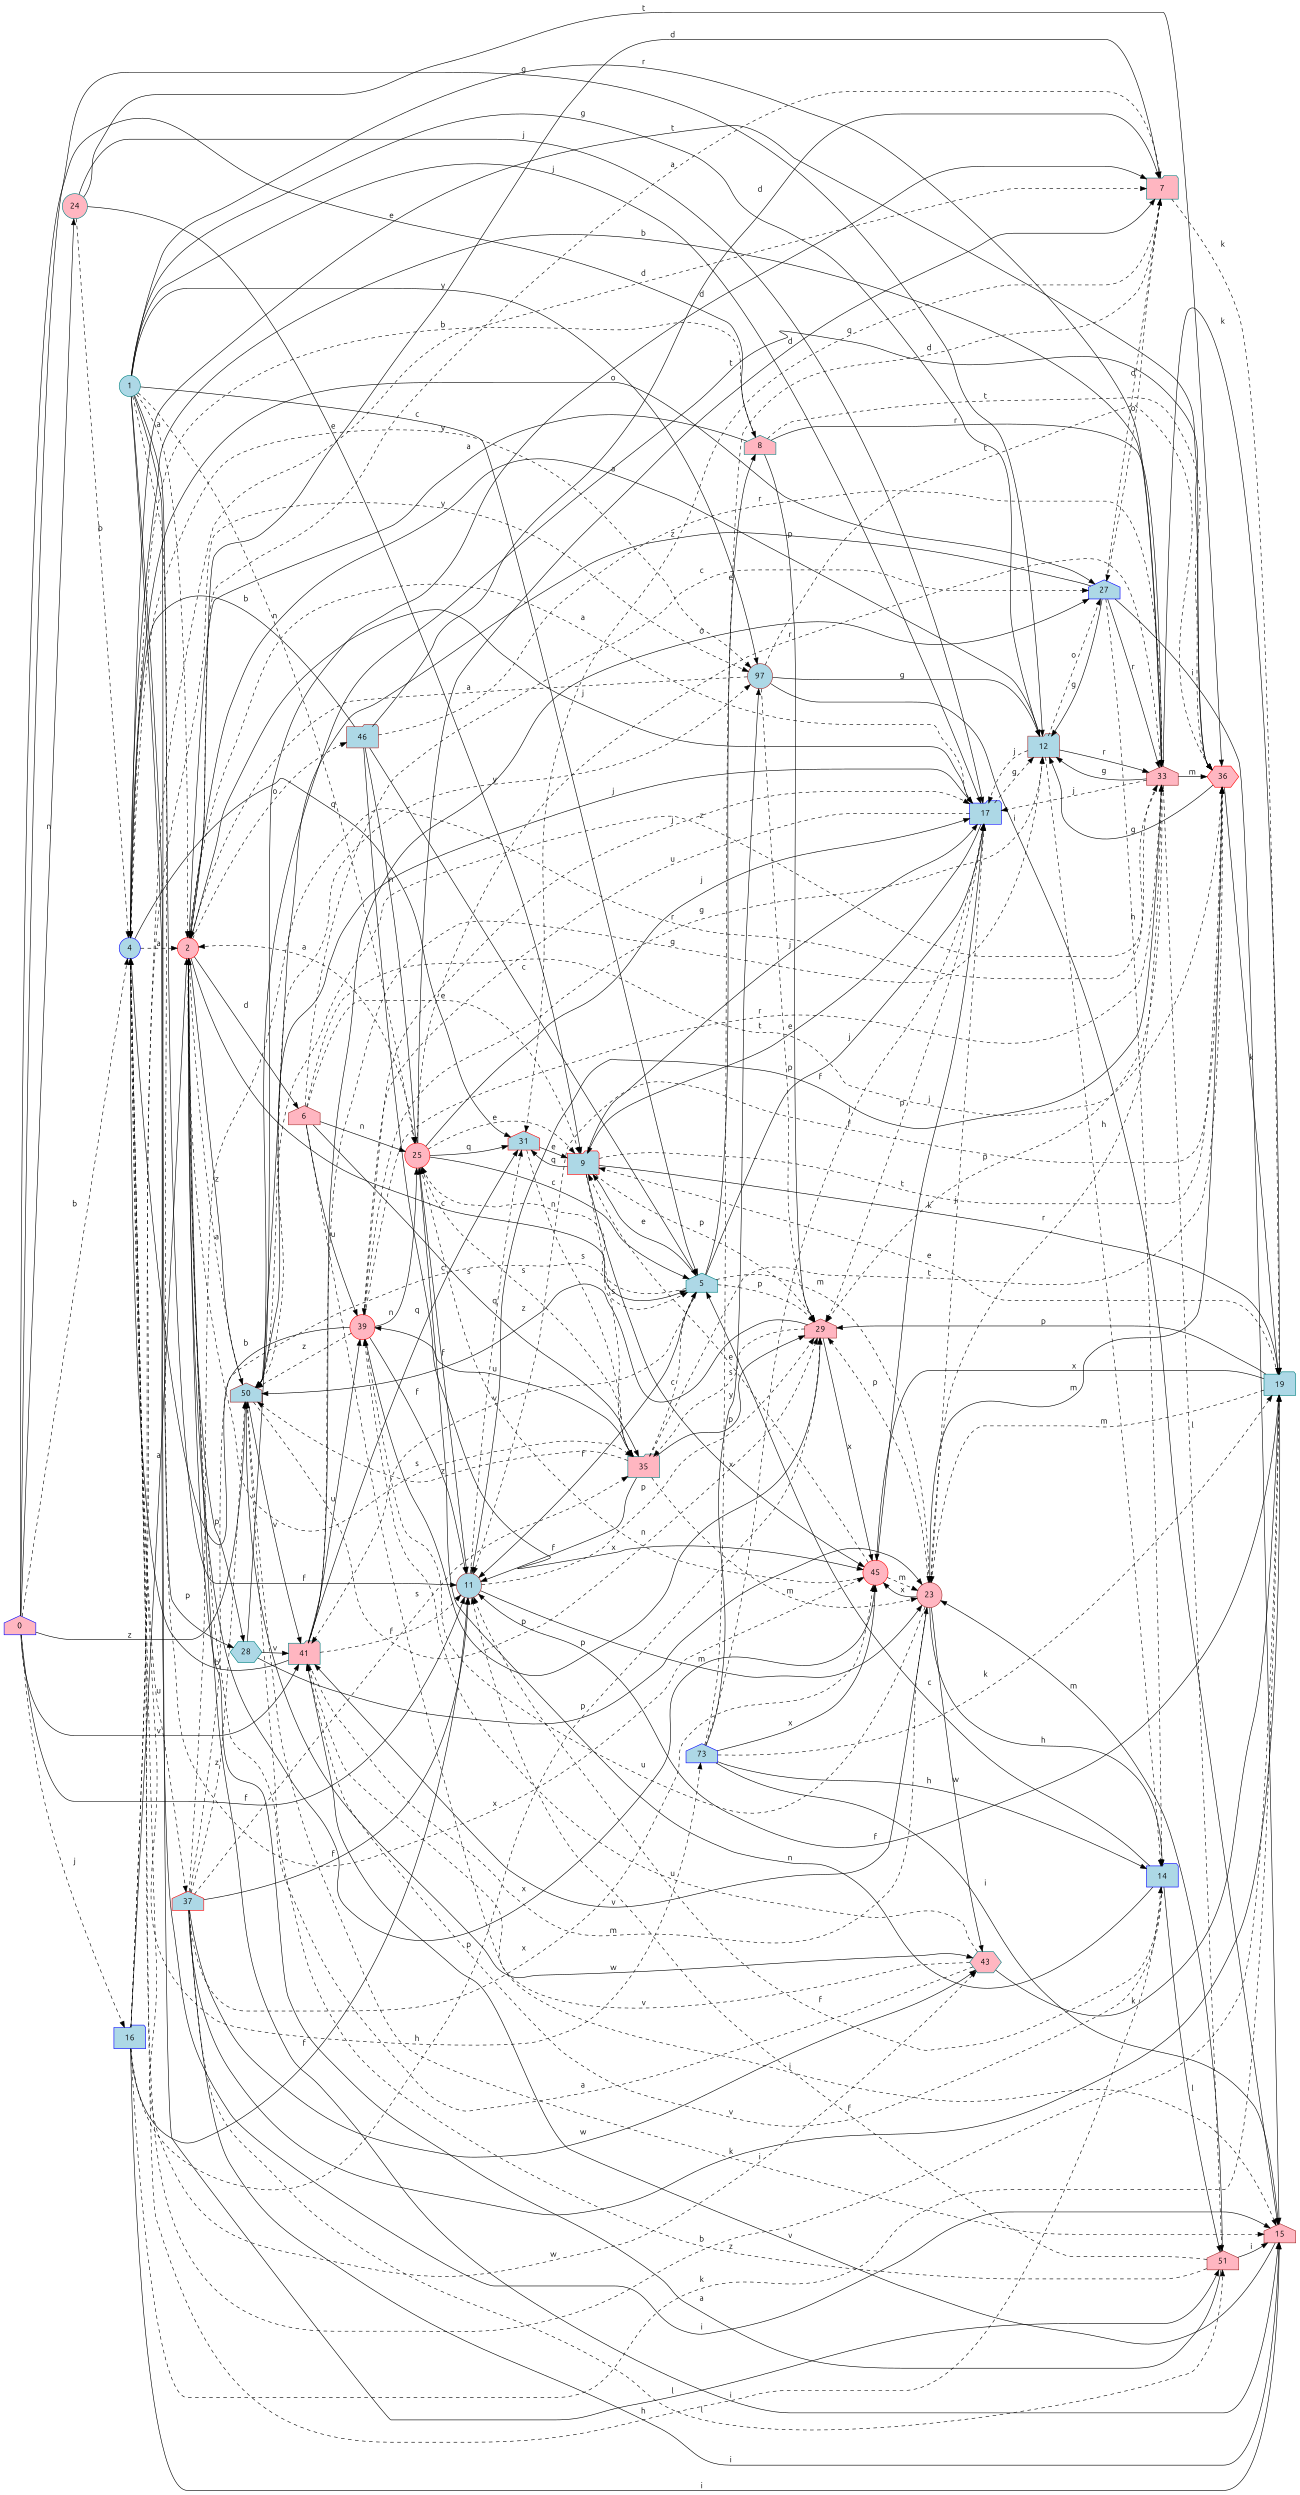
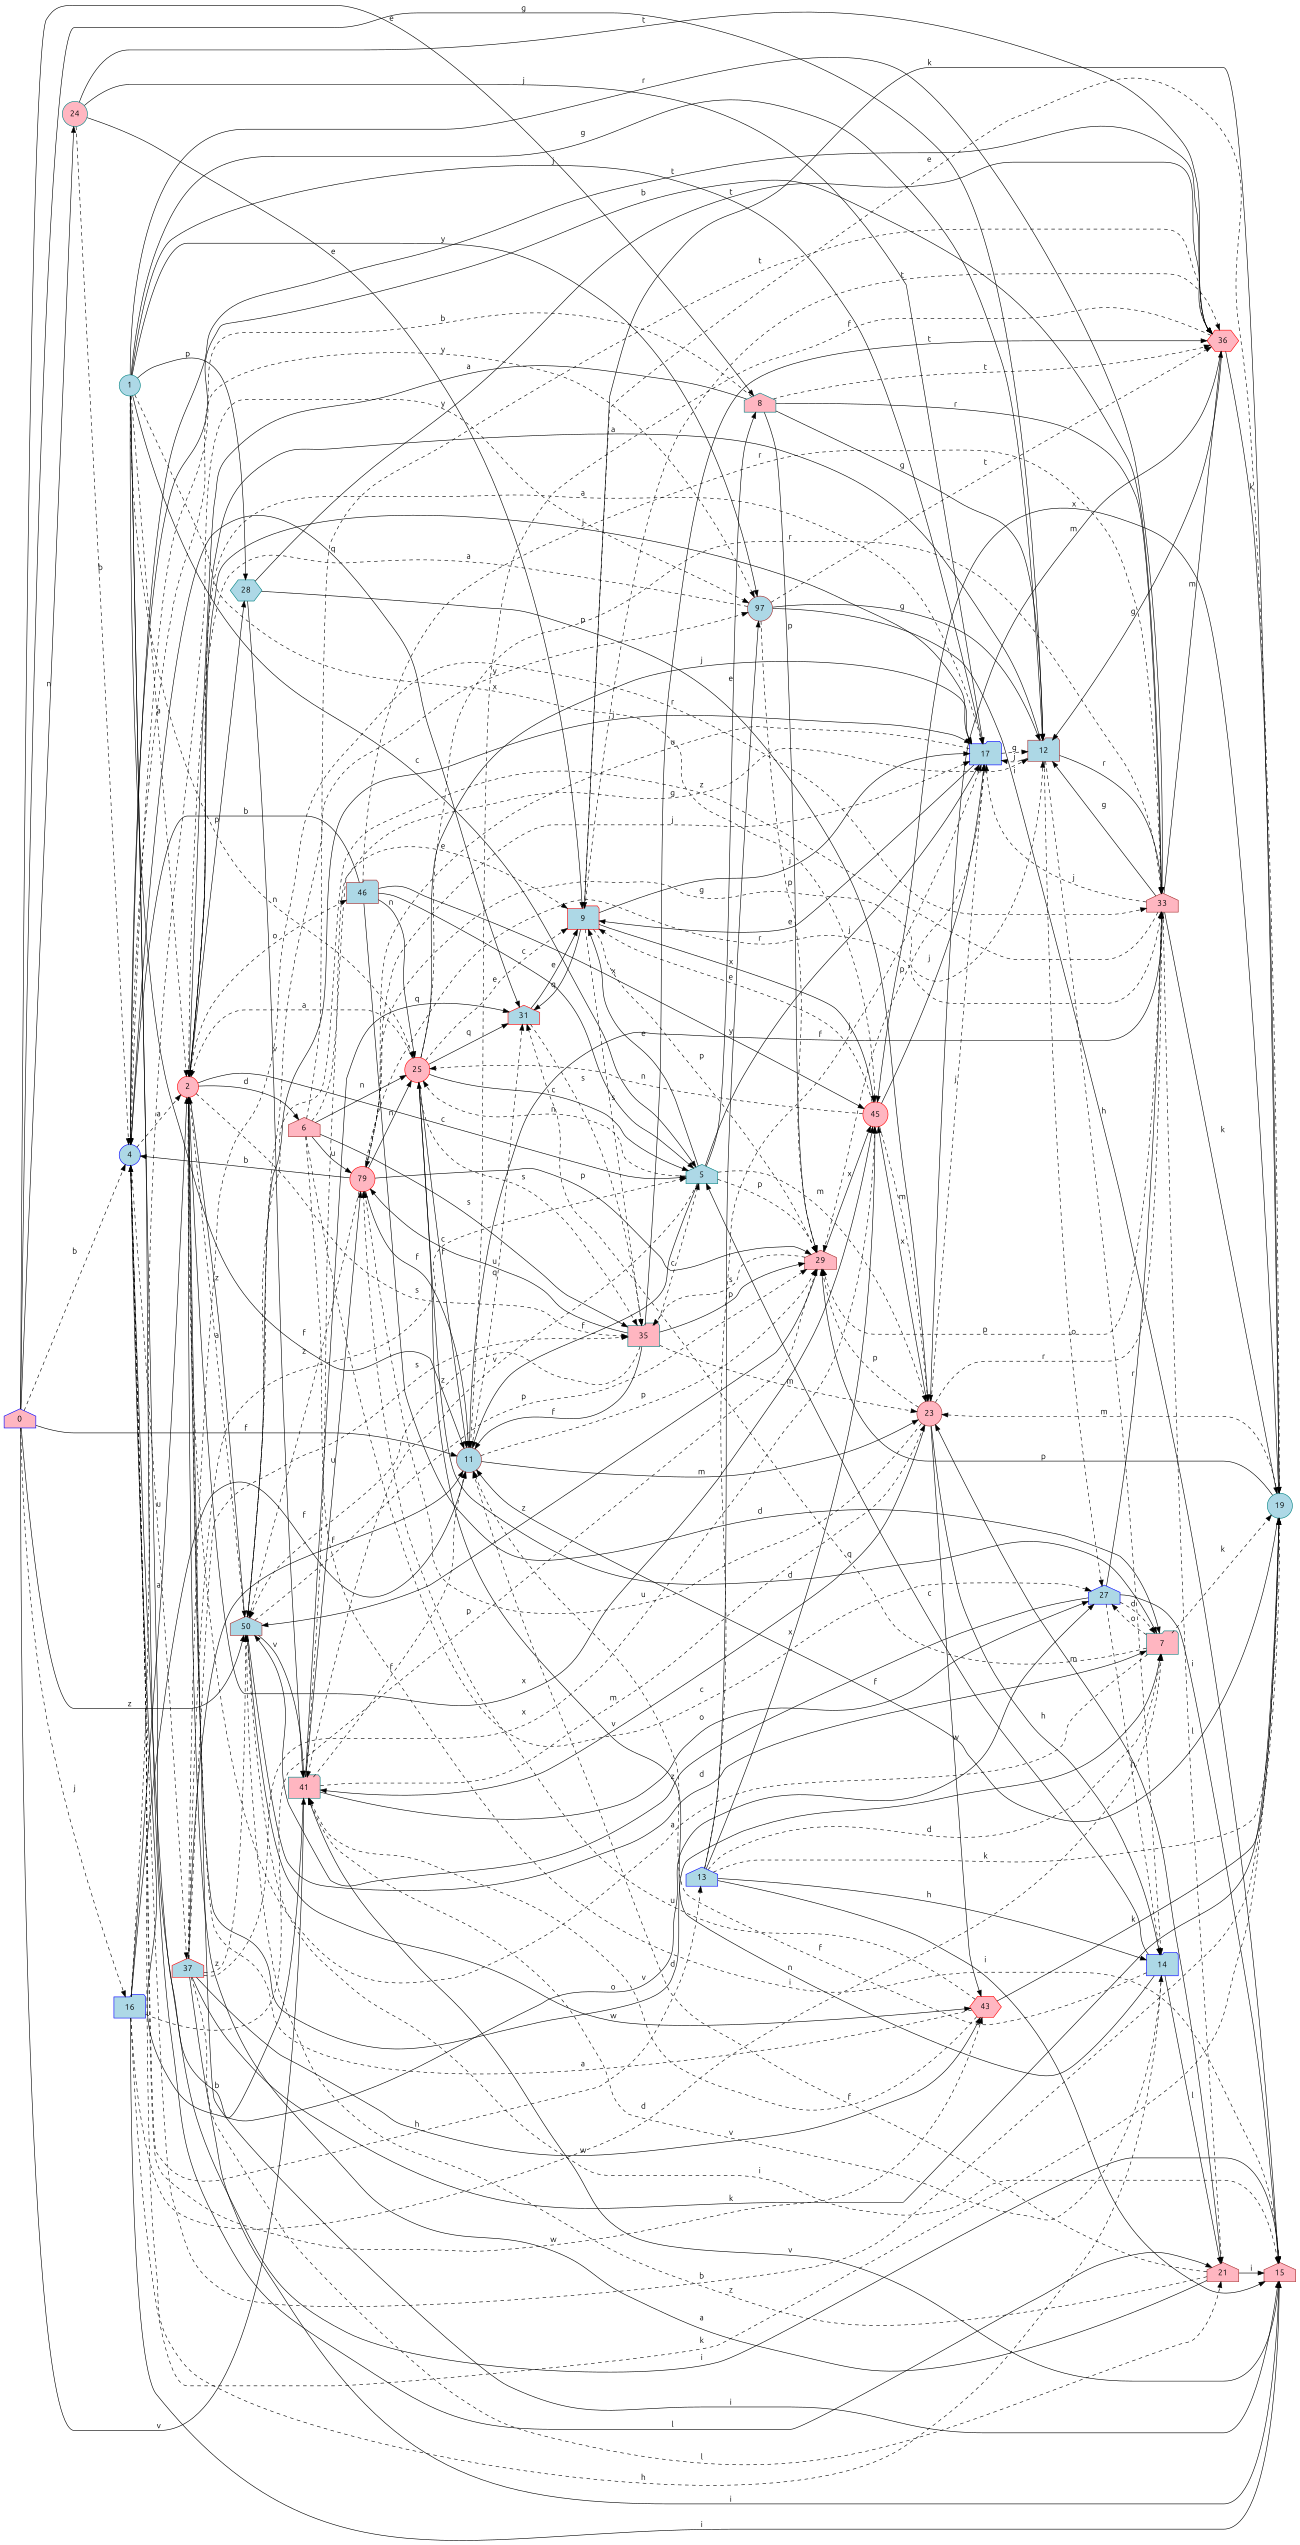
  strict digraph {
    fontname=Ubuntu
    rankdir=LR
    node [color=brown fillcolor=lightpink fontname=Ubuntu shape=house style=filled]
    edge [fontname=Ubuntu style=solid]
    0 [color=blue]
    4 [color=blue fillcolor=lightblue shape=circle]
    8 [color=teal]
    11 [fillcolor=lightblue shape=circle]
    12 [fillcolor=lightblue shape=folder]
    16 [color=blue fillcolor=lightblue shape=folder]
    24 [color=teal shape=circle]
    41 [color=teal shape=folder]
    50 [fillcolor=lightblue]
    2 [color=red shape=circle]
    n11 [fillcolor=lightblue label=97 shape=circle]
-   13 [color=blue fillcolor=lightblue label=73]
+   13 [color=blue fillcolor=lightblue]
    14 [color=blue fillcolor=lightblue shape=folder]
    27 [color=blue fillcolor=lightblue]
    31 [color=red fillcolor=lightblue]
    36 [color=red shape=hexagon]
    37 [color=red fillcolor=lightblue]
-   43 [color=teal shape=hexagon]
+   43 [color=red shape=hexagon]
    33
    29
    23 [shape=circle]
    17 [color=blue fillcolor=lightblue shape=folder]
    15
    7 [color=teal shape=folder]
-   19 [color=teal fillcolor=lightblue shape=folder]
+   19 [color=teal fillcolor=lightblue shape=circle]
    9 [color=red fillcolor=lightblue shape=folder]
-   39 [color=red shape=circle]
+   39 [color=red shape=circle label=79]
    1 [color=teal fillcolor=lightblue shape=circle]
    5 [color=teal fillcolor=lightblue]
-   21 [label=51]
+   21
    25 [color=red shape=circle]
    28 [color=teal fillcolor=lightblue shape=hexagon]
    45 [color=red shape=circle]
    6
    n35 [fillcolor=lightblue label=46 shape=folder]
    35 [color=teal shape=folder]
    0 -> 4 [label=b style=dashed]
    0 -> 8 [label=e]
    0 -> 11 [label=f]
    0 -> 12 [label=g]
    0 -> 16 [label=j style=dashed]
    0 -> 24 [label=n]
    0 -> 41 [label=v]
    0 -> 50 [label=z]
    4 -> 2 [label=a style=dashed]
    4 -> n11 [label=y style=dashed]
    4 -> 13 [label=h style=dashed]
    4 -> 14 [label=h style=dashed]
    4 -> 27 [label=o]
    4 -> 31 [label=q]
    4 -> 36 [label=t]
    4 -> 37 [label=u style=dashed]
    4 -> 43 [label=w style=dashed]
    8 -> 4 [label=b style=dashed]
    8 -> 2 [label=a]
    8 -> 36 [label=t style=dashed]
    8 -> 33 [label=r]
    8 -> 29 [label=p]
    11 -> 31 [label=q style=dashed]
    11 -> 29 [label=p style=dashed]
    11 -> 23 [label=m]
    12 -> 2 [label=a]
    12 -> 14 [label=h style=dashed]
    12 -> 27 [label=o style=dashed]
    12 -> 33 [label=r]
    12 -> 17 [label=j style=dashed]
    16 -> 11 [label=f]
    16 -> 2 [label=a]
    16 -> n11 [label=y style=dashed]
    16 -> 29 [label=p style=dashed]
    16 -> 15 [label=i]
    16 -> 7 [label=d style=dashed]
    16 -> 19 [label=k style=dashed]
    24 -> 4 [label=b style=dashed]
    24 -> 36 [label=t]
    24 -> 17 [label=j]
    24 -> 9 [label=e]
    41 -> 4 [label=b]
    41 -> 11 [label=f style=dashed]
    41 -> 12 [label=g style=dashed]
    41 -> 27 [label=o]
    41 -> 31 [label=q]
    41 -> 23 [label=m style=dashed]
    41 -> 39 [label=u]
    50 -> 41 [label=v]
    50 -> 2 [label=a style=dashed]
    50 -> n11 [label=y style=dashed]
    50 -> 43 [label=w]
    50 -> 29 [label=p style=dashed]
    50 -> 17 [label=j]
    50 -> 15 [label=i style=dashed]
    50 -> 7 [label=d]
    2 -> 50 [label=z]
    2 -> 17 [label=j]
    2 -> 15 [label=i]
    2 -> 7 [label=d]
    2 -> 5 [label=c]
    2 -> 28 [label=p]
    2 -> 45 [label=x]
    2 -> 6 [label=d]
    2 -> n35 [label=o style=dashed]
    2 -> 35 [label=s style=dashed]
    n11 -> 12 [label=g]
    n11 -> 2 [label=a style=dashed]
    n11 -> 36 [label=t style=dashed]
    n11 -> 29 [label=p style=dashed]
    n11 -> 15 [label=i]
    13 -> n11 [label=y]
    13 -> 14 [label=h]
    13 -> 17 [label=j style=dashed]
    13 -> 15 [label=i]
    13 -> 7 [label=d style=dashed]
    13 -> 19 [label=k style=dashed]
    13 -> 45 [label=x]
    14 -> 11 [label=f style=dashed]
    14 -> 41 [label=v style=dashed]
    14 -> 5 [label=c]
    14 -> 21 [label=l]
    14 -> 25 [label=n]
-   27 -> 12 [label=g]
+   8 -> 12 [label=g]
    27 -> 50 [label=z]
    27 -> 14 [label=h style=dashed]
    27 -> 33 [label=r]
    27 -> 15 [label=i]
    27 -> 7 [label=d style=dashed]
    31 -> 9 [label=e]
    31 -> 35 [label=s style=dashed]
    36 -> 11 [label=f style=dashed]
    36 -> 12 [label=g]
    36 -> 23 [label=m]
    36 -> 19 [label=k]
    37 -> 11 [label=f]
    37 -> 50 [label=z style=dashed]
    37 -> 43 [label=w]
    37 -> 33 [label=r style=dashed]
    37 -> 15 [label=i]
    37 -> 19 [label=k]
    37 -> 5 [label=c style=dashed]
    37 -> 21 [label=l style=dashed]
    37 -> 45 [label=x style=dashed]
    37 -> 35 [label=s style=dashed]
    43 -> 41 [label=v style=dashed]
    43 -> 2 [label=a style=dashed]
    43 -> 19 [label=k]
    43 -> 39 [label=u style=dashed]
    33 -> 4 [label=b]
    33 -> 11 [label=f]
    33 -> 12 [label=g]
    33 -> 50 [label=z style=dashed]
    33 -> 36 [label=m]
    33 -> 29 [label=p style=dashed]
    33 -> 17 [label=j style=dashed]
    33 -> 19 [label=k]
    33 -> 21 [label=l style=dashed]
    29 -> 50 [label=z]
    29 -> 45 [label=x]
    29 -> 35 [label=s style=dashed]
    23 -> 41 [label=v]
    23 -> 14 [label=h]
    23 -> 43 [label=w]
    23 -> 33 [label=r style=dashed]
    23 -> 29 [label=p style=dashed]
    23 -> 17 [label=j style=dashed]
    23 -> 39 [label=u style=dashed]
    23 -> 45 [label=x]
    17 -> 12 [label=g style=dashed]
    17 -> 2 [label=a style=dashed]
    17 -> 29 [label=p style=dashed]
    17 -> 9 [label=e]
    17 -> 39 [label=u style=dashed]
    15 -> 41 [label=v]
    7 -> 2 [label=a style=dashed]
    7 -> 27 [label=o style=dashed]
    7 -> 31 [label=q style=dashed]
    7 -> 19 [label=k style=dashed]
    19 -> 4 [label=b style=dashed]
    19 -> 11 [label=f]
    19 -> 29 [label=p]
    19 -> 23 [label=m style=dashed]
    19 -> 9 [label=e style=dashed]
    19 -> 45 [label=x]
    9 -> 31 [label=q]
    9 -> 36 [label=t style=dashed]
    9 -> 29 [label=p style=dashed]
    9 -> 17 [label=j]
    9 -> 19 [label=k]
    9 -> 45 [label=x]
    9 -> 35 [label=s style=dashed]
    39 -> 4 [label=b]
    39 -> 11 [label=f]
    39 -> 12 [label=g style=dashed]
    39 -> 50 [label=z style=dashed]
    39 -> 33 [label=r style=dashed]
    39 -> 29 [label=p]
    39 -> 17 [label=j style=dashed]
    39 -> 25 [label=n]
    1 -> 11 [label=f]
    1 -> 12 [label=g]
    1 -> 2 [label=a style=dashed]
    1 -> n11 [label=y]
    1 -> 33 [label=r]
    1 -> 17 [label=j]
    1 -> 15 [label=i]
    1 -> 5 [label=c]
    1 -> 21 [label=l]
    1 -> 25 [label=n style=dashed]
    1 -> 28 [label=p]
    1 -> 45 [label=x style=dashed]
    5 -> 8 [label=e]
    5 -> 11 [label=f]
    5 -> 41 [label=v style=dashed]
    5 -> 29 [label=p style=dashed]
    5 -> 23 [label=m style=dashed]
    5 -> 17 [label=j]
    5 -> 9 [label=e]
    5 -> 25 [label=n style=dashed]
    21 -> 11 [label=f style=dashed]
    21 -> 50 [label=z style=dashed]
    21 -> 2 [label=a]
    21 -> 23 [label=m]
    21 -> 15 [label=i]
    25 -> 11 [label=f]
    25 -> 2 [label=a style=dashed]
    25 -> 31 [label=q]
    25 -> 33 [label=r style=dashed]
    25 -> 17 [label=j]
    25 -> 7 [label=d]
    25 -> 9 [label=e style=dashed]
    25 -> 5 [label=c]
    25 -> 35 [label=s style=dashed]
    28 -> 41 [label=v]
    28 -> 36 [label=t]
    28 -> 23 [label=p]
    45 -> 23 [label=m style=dashed]
    45 -> 17 [label=j]
    45 -> 9 [label=e style=dashed]
    45 -> 25 [label=n style=dashed]
    6 -> 27 [label=c style=dashed]
    6 -> 36 [label=t style=dashed]
    6 -> 15 [label=i style=dashed]
    6 -> 9 [label=e style=dashed]
    6 -> 39 [label=u]
    6 -> 25 [label=n]
    6 -> 35 [label=s]
    n35 -> 4 [label=b]
    n35 -> 33 [label=r style=dashed]
    n35 -> 7 [label=d]
    n35 -> 5 [label=c]
    n35 -> 25 [label=n]
    n35 -> 45 [label=x]
    35 -> 11 [label=f]
    35 -> 50 [label=z style=dashed]
-   35 -> 36 [label=t style=dashed]
+   35 -> 36 [label=t]
    35 -> 29 [label=p]
    35 -> 23 [label=m style=dashed]
    35 -> 39 [label=u]
    35 -> 5 [label=c style=dashed]
  }
